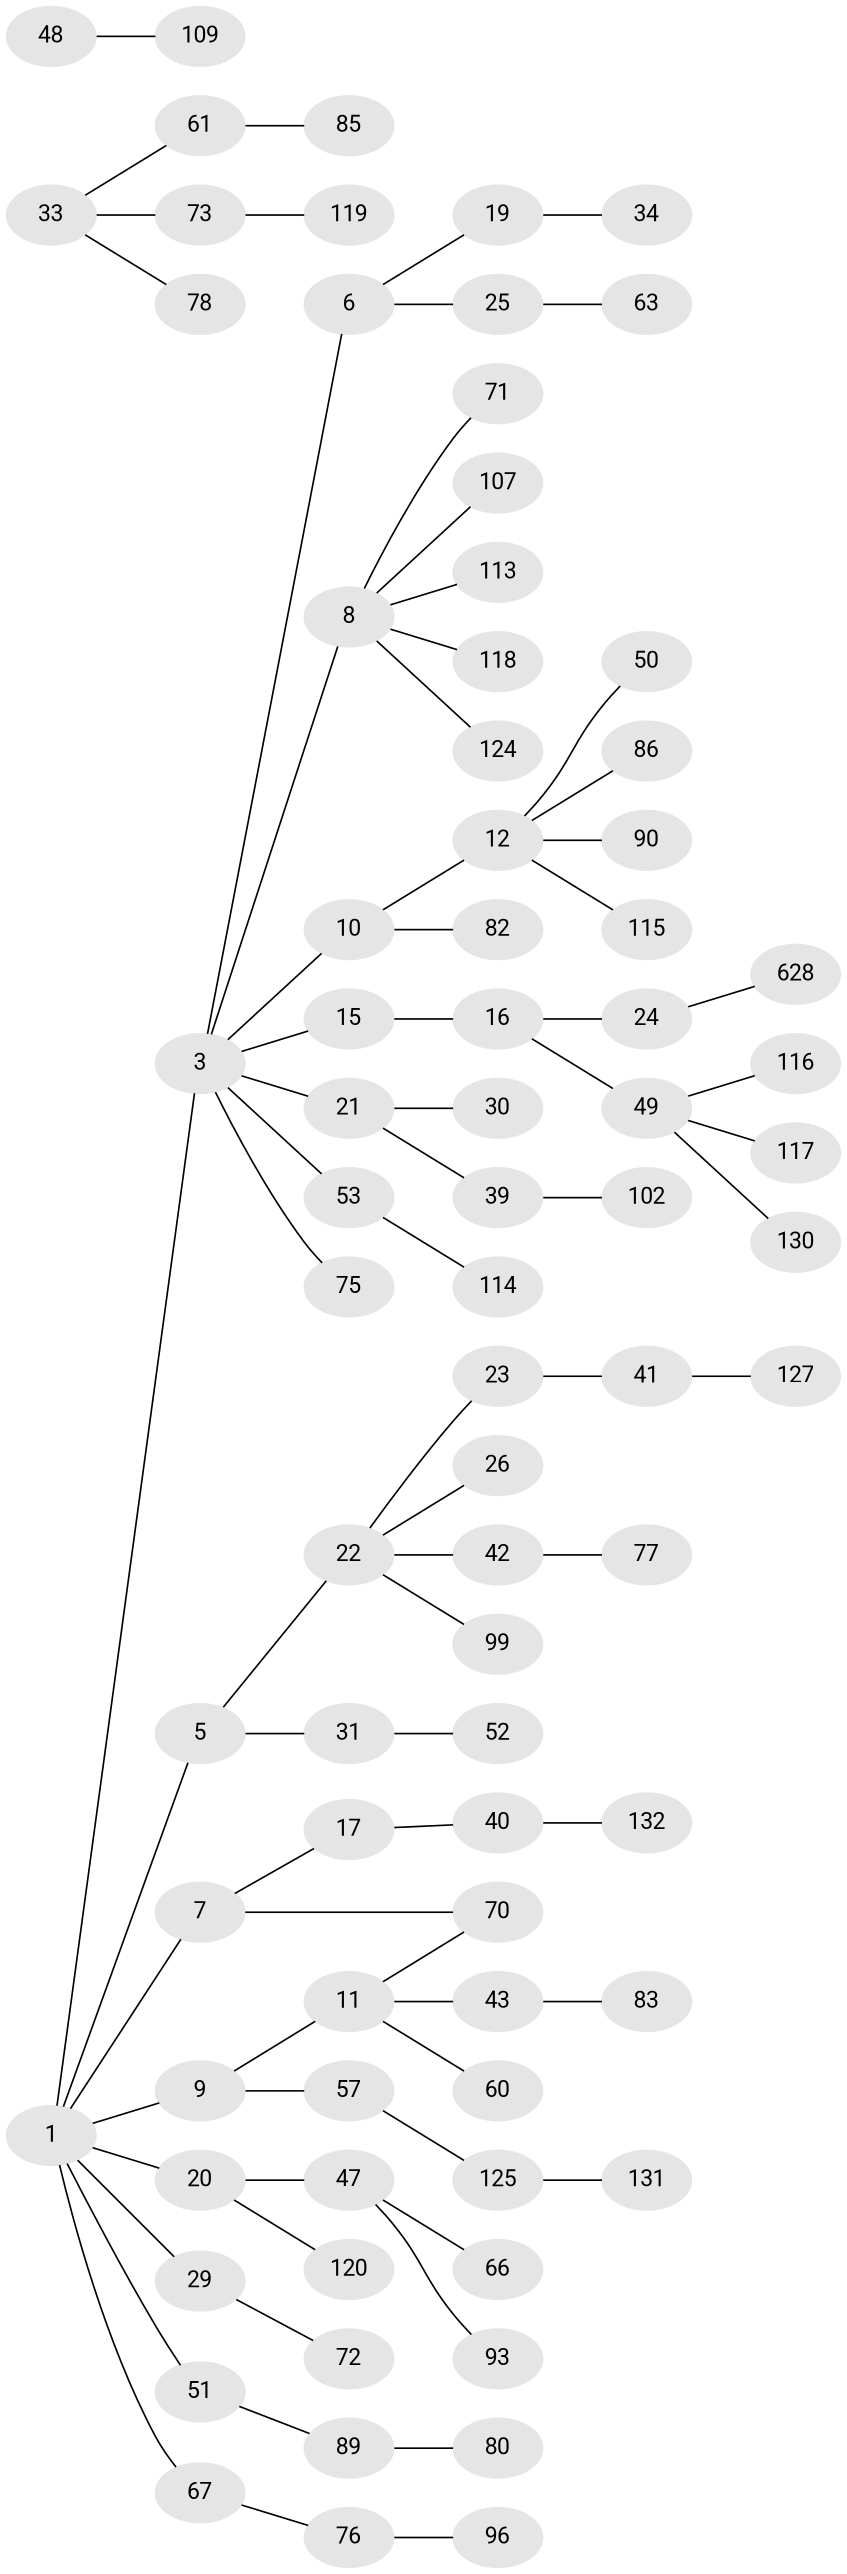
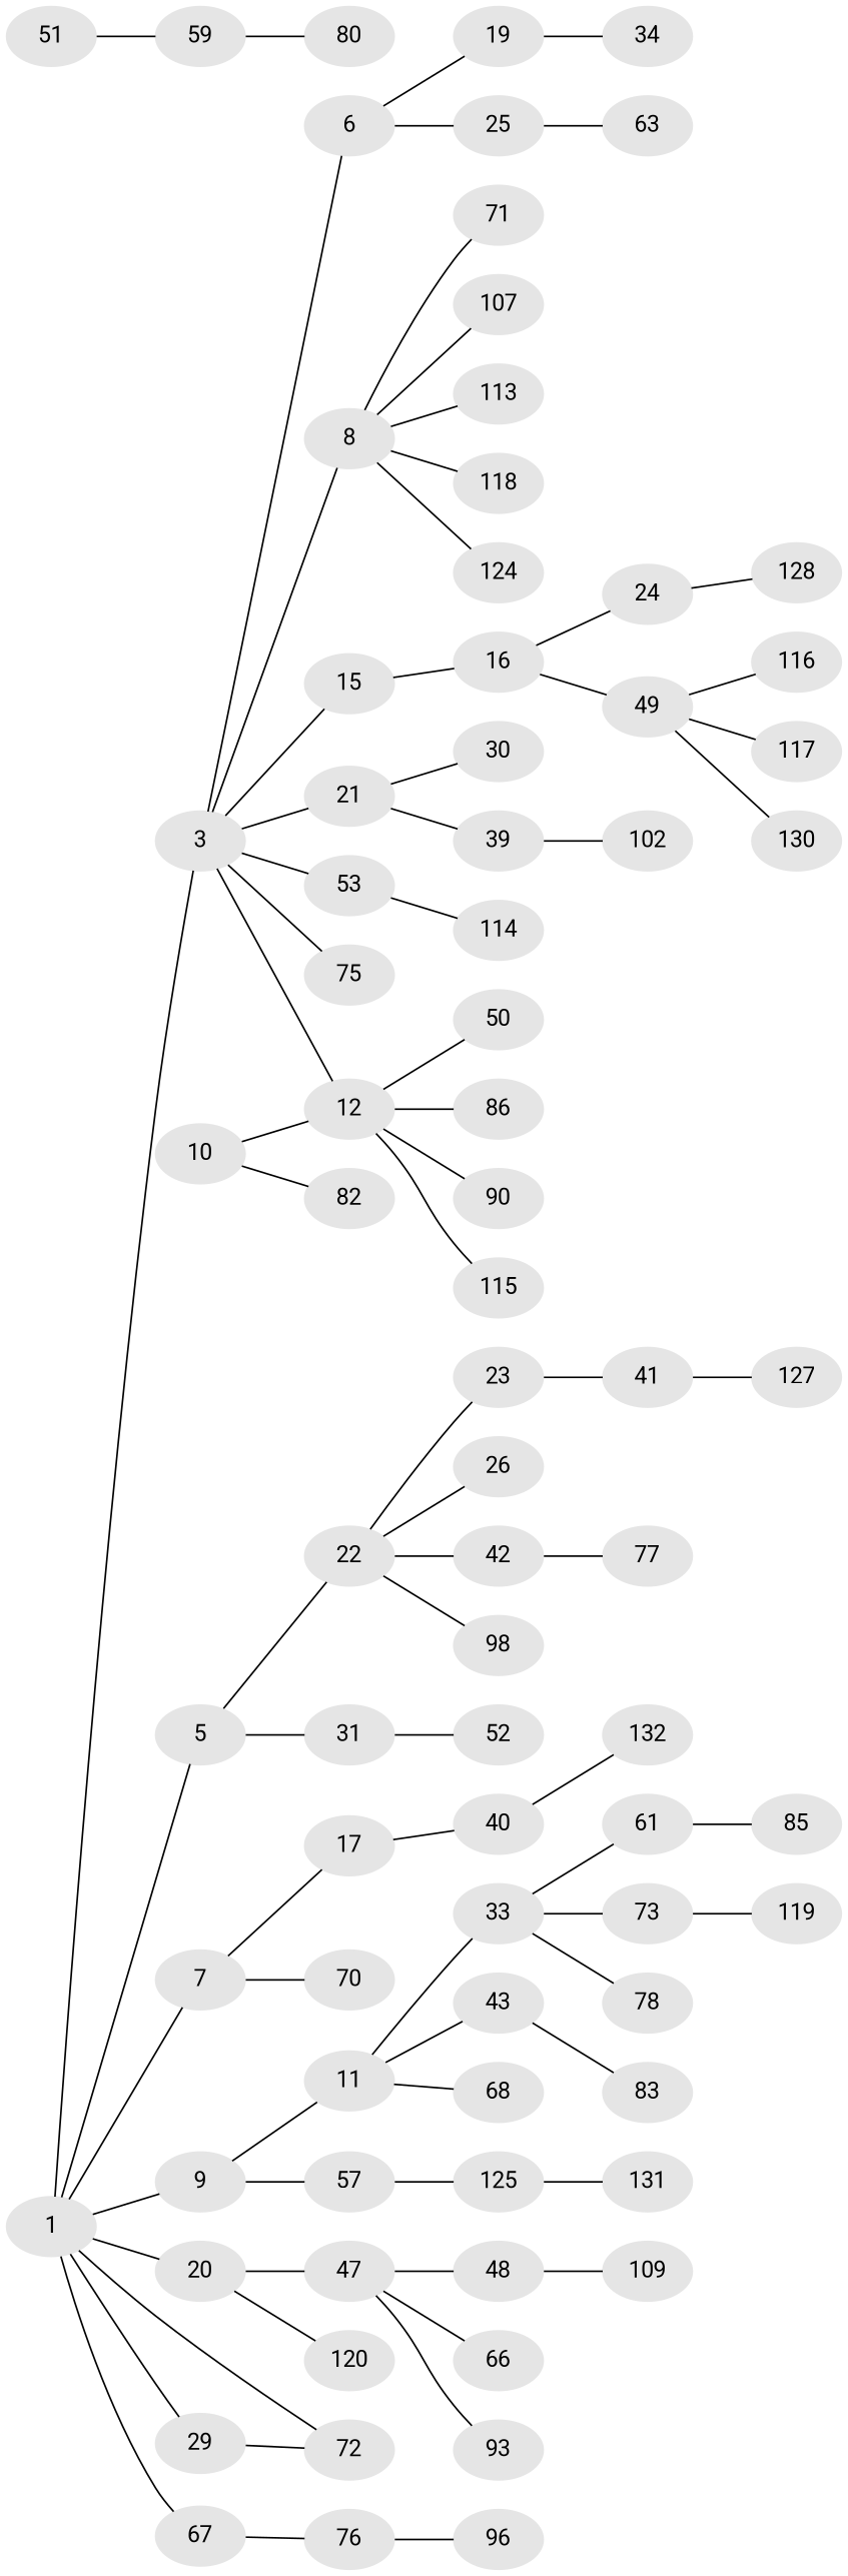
  graph {
    fontname=Roboto
    rankdir=LR
    node [color=gray90 fontname=Roboto style=filled]
    edge [fontname=Roboto]
    1 [super="+2"]
    3 [super="+4"]
    5 [super="+104+133+68"]
    7
    9
    20 [super="+32"]
    29
    51
    67
    6
    8 [super="+62+13+45+121"]
    10
    15
    21 [super="+112"]
    53 [super="+134"]
    75
    22
    31
    17 [super="+54+27"]
    70
    11 [super="+14"]
    57 [super="+123"]
    47
    120
    72
-   59 [label=89]
+   59
    76
    19
    25
    71
    107
    113
    118
    124
    12 [super="+110+95+79+28+18"]
    82
    16
    30
    39
    114
    23 [super="+36"]
    26
    42
-   99
+   99 [label=98]
    52
    34 [super="+44"]
    63
    40 [super="+69"]
    33 [super="+38+122"]
    43
-   60 [super="+111+98+100"]
+   60 [super="+111+98+100" label=68]
    125
    50 [super="+91"]
    n54 [label=86]
    90
    115
    61
    73
    78
    83
    24 [super="+127+65"]
    49 [super="+64"]
-   128 [label=628]
+   128
    116
    117
    130
    132
    48
    66
    93
    102
    41 [super="+101+87"]
    77 [super="+126"]
    n74 [label=127]
    85
    119
    109
    80 [super="+88"]
    131
    96
    1 -- 3
    1 -- 5
    1 -- 7
    1 -- 9
    1 -- 20
    1 -- 29
-   1 -- 51
+   1 -- 72
    1 -- 67
    3 -- 6
    3 -- 8
-   3 -- 10
+   3 -- 12
    3 -- 15
    3 -- 21
    3 -- 53
    3 -- 75
    5 -- 22
    5 -- 31
    7 -- 17
    7 -- 70
    9 -- 11
    9 -- 57
    20 -- 47
    20 -- 120
    29 -- 72
    51 -- 59
    67 -- 76
    6 -- 19
    6 -- 25
    8 -- 71
    8 -- 107
    8 -- 113
    8 -- 118
    8 -- 124
    10 -- 12
    10 -- 82
    15 -- 16
    21 -- 30
    21 -- 39
    53 -- 114
    22 -- 23
    22 -- 26
    22 -- 42
    22 -- 99
    31 -- 52
    17 -- 40
-   11 -- 70
+   11 -- 33
    11 -- 43
    11 -- 60
    57 -- 125
+   47 -- 48
    47 -- 66
    47 -- 93
    59 -- 80
    76 -- 96
    19 -- 34
    25 -- 63
    12 -- 50
    12 -- n54
    12 -- 90
    12 -- 115
    16 -- 24
    16 -- 49
    39 -- 102
    23 -- 41
    42 -- 77
    40 -- 132
    33 -- 61
    33 -- 73
    33 -- 78
    43 -- 83
    125 -- 131
    61 -- 85
    73 -- 119
    24 -- 128
    49 -- 116
    49 -- 117
    49 -- 130
    48 -- 109
    41 -- n74
  }
